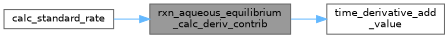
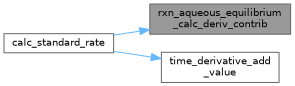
  digraph {
    rankdir=LR
    node [color=grey40 fillcolor=white fontname=Helvetica fontsize=10 shape=box style=filled]
    edge [color=steelblue1 fontname=Helvetica fontsize=10 labelfontname=Helvetica labelfontsize=10 style=solid]
    n1 [color=gray40 fillcolor=grey60 fontcolor=black height=0.2 label="rxn_aqueous_equilibrium\l_calc_deriv_contrib" width=0.4]
    n2 [height=0.2 label="time_derivative_add\l_value" width=0.4]
    n3 [height=0.2 label=calc_standard_rate width=0.4]
-   n1 -> n2
+   n3 -> n2
    n3 -> n1
  }
